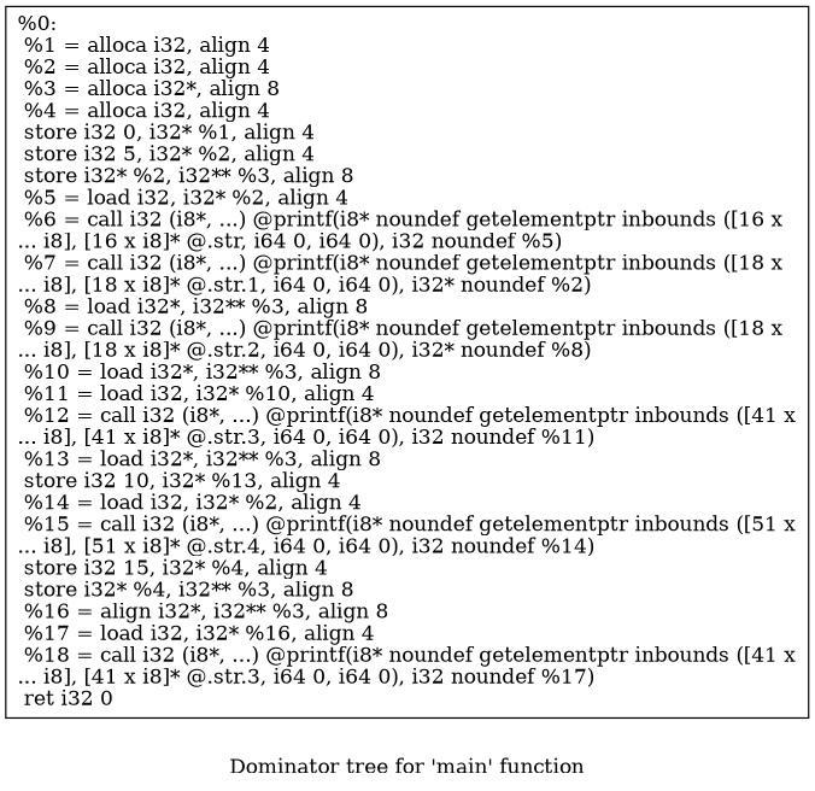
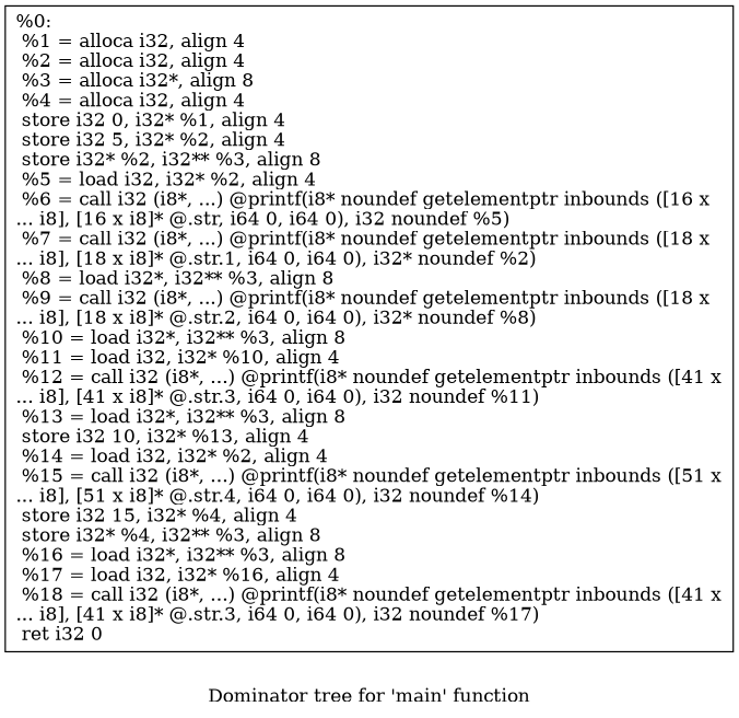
  digraph {
    label="Dominator tree for 'main' function"
-   n1 [label="{%0:\l  %1 = alloca i32, align 4\l  %2 = alloca i32, align 4\l  %3 = alloca i32*, align 8\l  %4 = alloca i32, align 4\l  store i32 0, i32* %1, align 4\l  store i32 5, i32* %2, align 4\l  store i32* %2, i32** %3, align 8\l  %5 = load i32, i32* %2, align 4\l  %6 = call i32 (i8*, ...) @printf(i8* noundef getelementptr inbounds ([16 x\l... i8], [16 x i8]* @.str, i64 0, i64 0), i32 noundef %5)\l  %7 = call i32 (i8*, ...) @printf(i8* noundef getelementptr inbounds ([18 x\l... i8], [18 x i8]* @.str.1, i64 0, i64 0), i32* noundef %2)\l  %8 = load i32*, i32** %3, align 8\l  %9 = call i32 (i8*, ...) @printf(i8* noundef getelementptr inbounds ([18 x\l... i8], [18 x i8]* @.str.2, i64 0, i64 0), i32* noundef %8)\l  %10 = load i32*, i32** %3, align 8\l  %11 = load i32, i32* %10, align 4\l  %12 = call i32 (i8*, ...) @printf(i8* noundef getelementptr inbounds ([41 x\l... i8], [41 x i8]* @.str.3, i64 0, i64 0), i32 noundef %11)\l  %13 = load i32*, i32** %3, align 8\l  store i32 10, i32* %13, align 4\l  %14 = load i32, i32* %2, align 4\l  %15 = call i32 (i8*, ...) @printf(i8* noundef getelementptr inbounds ([51 x\l... i8], [51 x i8]* @.str.4, i64 0, i64 0), i32 noundef %14)\l  store i32 15, i32* %4, align 4\l  store i32* %4, i32** %3, align 8\l  %16 = align i32*, i32** %3, align 8\l  %17 = load i32, i32* %16, align 4\l  %18 = call i32 (i8*, ...) @printf(i8* noundef getelementptr inbounds ([41 x\l... i8], [41 x i8]* @.str.3, i64 0, i64 0), i32 noundef %17)\l  ret i32 0\l}" shape=record]
+   n1 [label="{%0:\l  %1 = alloca i32, align 4\l  %2 = alloca i32, align 4\l  %3 = alloca i32*, align 8\l  %4 = alloca i32, align 4\l  store i32 0, i32* %1, align 4\l  store i32 5, i32* %2, align 4\l  store i32* %2, i32** %3, align 8\l  %5 = load i32, i32* %2, align 4\l  %6 = call i32 (i8*, ...) @printf(i8* noundef getelementptr inbounds ([16 x\l... i8], [16 x i8]* @.str, i64 0, i64 0), i32 noundef %5)\l  %7 = call i32 (i8*, ...) @printf(i8* noundef getelementptr inbounds ([18 x\l... i8], [18 x i8]* @.str.1, i64 0, i64 0), i32* noundef %2)\l  %8 = load i32*, i32** %3, align 8\l  %9 = call i32 (i8*, ...) @printf(i8* noundef getelementptr inbounds ([18 x\l... i8], [18 x i8]* @.str.2, i64 0, i64 0), i32* noundef %8)\l  %10 = load i32*, i32** %3, align 8\l  %11 = load i32, i32* %10, align 4\l  %12 = call i32 (i8*, ...) @printf(i8* noundef getelementptr inbounds ([41 x\l... i8], [41 x i8]* @.str.3, i64 0, i64 0), i32 noundef %11)\l  %13 = load i32*, i32** %3, align 8\l  store i32 10, i32* %13, align 4\l  %14 = load i32, i32* %2, align 4\l  %15 = call i32 (i8*, ...) @printf(i8* noundef getelementptr inbounds ([51 x\l... i8], [51 x i8]* @.str.4, i64 0, i64 0), i32 noundef %14)\l  store i32 15, i32* %4, align 4\l  store i32* %4, i32** %3, align 8\l  %16 = load i32*, i32** %3, align 8\l  %17 = load i32, i32* %16, align 4\l  %18 = call i32 (i8*, ...) @printf(i8* noundef getelementptr inbounds ([41 x\l... i8], [41 x i8]* @.str.3, i64 0, i64 0), i32 noundef %17)\l  ret i32 0\l}" shape=record]
  }
